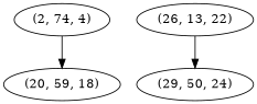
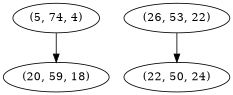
  digraph {
-   "(5, 74, 4)" [label="(2, 74, 4)"]
+   "(5, 74, 4)"
    "(20, 59, 18)"
-   "(26, 53, 22)" [label="(26, 13, 22)"]
-   "(29, 50, 24)"
+   "(26, 53, 22)"
+   "(29, 50, 24)" [label="(22, 50, 24)"]
    "(5, 74, 4)" -> "(20, 59, 18)"
    "(26, 53, 22)" -> "(29, 50, 24)"
  }
